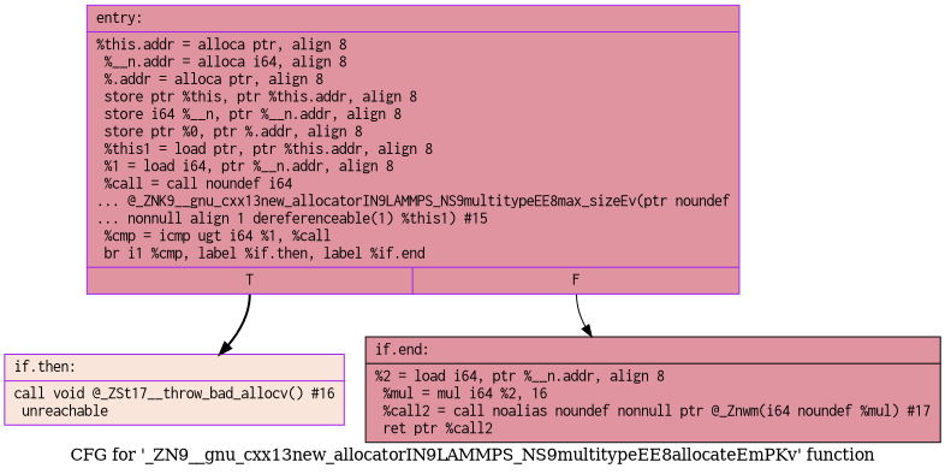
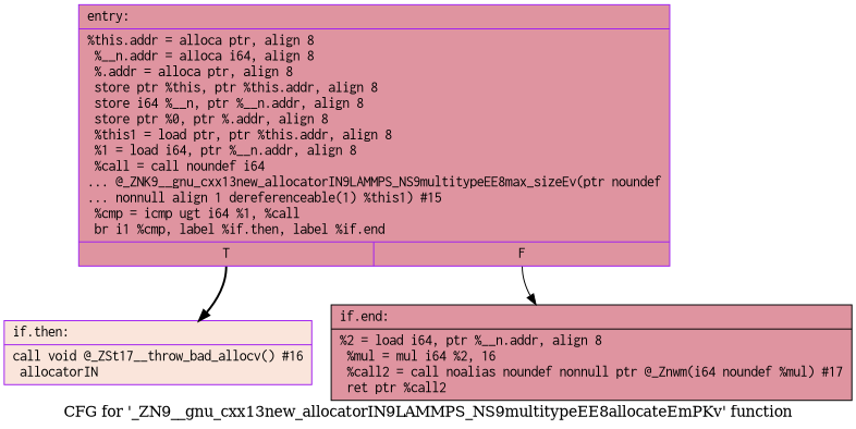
  digraph {
    label="CFG for '_ZN9__gnu_cxx13new_allocatorIN9LAMMPS_NS9multitypeEE8allocateEmPKv' function"
    node [color=purple fillcolor="#b70d2870" fontname=Courier shape=record style=filled]
    n1 [label="{entry:\l|  %this.addr = alloca ptr, align 8\l  %__n.addr = alloca i64, align 8\l  %.addr = alloca ptr, align 8\l  store ptr %this, ptr %this.addr, align 8\l  store i64 %__n, ptr %__n.addr, align 8\l  store ptr %0, ptr %.addr, align 8\l  %this1 = load ptr, ptr %this.addr, align 8\l  %1 = load i64, ptr %__n.addr, align 8\l  %call = call noundef i64\l... @_ZNK9__gnu_cxx13new_allocatorIN9LAMMPS_NS9multitypeEE8max_sizeEv(ptr noundef\l... nonnull align 1 dereferenceable(1) %this1) #15\l  %cmp = icmp ugt i64 %1, %call\l  br i1 %cmp, label %if.then, label %if.end\l|{<s0>T|<s1>F}}"]
-   n2 [fillcolor="#f4c5ad70" label="{if.then:\l|  call void @_ZSt17__throw_bad_allocv() #16\l  unreachable\l}"]
+   n2 [fillcolor="#f4c5ad70" label="{if.then:\l|  call void @_ZSt17__throw_bad_allocv() #16\l  allocatorIN\l}"]
    n3 [color=black label="{if.end:\l|  %2 = load i64, ptr %__n.addr, align 8\l  %mul = mul i64 %2, 16\l  %call2 = call noalias noundef nonnull ptr @_Znwm(i64 noundef %mul) #17\l  ret ptr %call2\l}"]
    n1 -> n2 [tailport=s0 style=bold]
    n1 -> n3 [tailport=s1 style=solid]
  }
